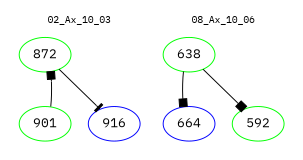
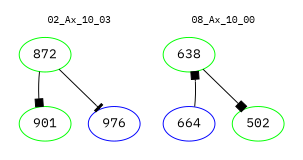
  digraph {
    fontname="IBM Plex Mono"
    node [color=green fontname="IBM Plex Mono"]
    edge [arrowhead=box color=black fontname="IBM Plex Mono"]
    n1 [label=872]
    n2 [label=901]
-   n3 [color=blue label=916]
+   n3 [color=blue label=976]
    n4 [label=638]
    n5 [color=blue label=664]
-   n6 [label=592]
+   n6 [label=502]
    subgraph cluster_1 {
      color=white
      fontsize=10
      label="02_Ax_10_03"
      n1
      n2
      n3
    }
    subgraph cluster_2 {
      color=white
      fontsize=10
-     label="08_Ax_10_06"
+     label="08_Ax_10_00"
      n4
      n5
      n6
    }
-   n2 -> n1
+   n1 -> n2
    n1 -> n3 [arrowhead=tee]
-   n4 -> n5
+   n5 -> n4
    n4 -> n6
  }
